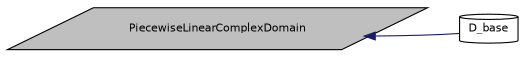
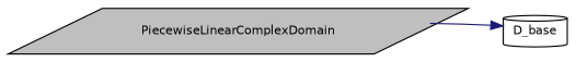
  digraph {
    rankdir=LR
    node [color=black fontname=Helvetica fontsize=10 style=filled]
    n1 [fillcolor=grey75 fontcolor=black height=0.2 label=PiecewiseLinearComplexDomain shape=parallelogram width=0.4]
    n2 [fillcolor=white height=0.2 label=D_base shape=cylinder width=0.4]
-   n1 -> n2 [color=midnightblue dir=back fontname=Helvetica fontsize=10 labelfontname=Helvetica labelfontsize=10 style=solid]
+   n2 -> n1 [color=midnightblue dir=back fontname=Helvetica fontsize=10 labelfontname=Helvetica labelfontsize=10 style=solid]
  }
